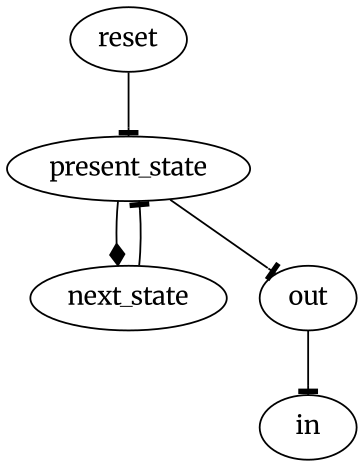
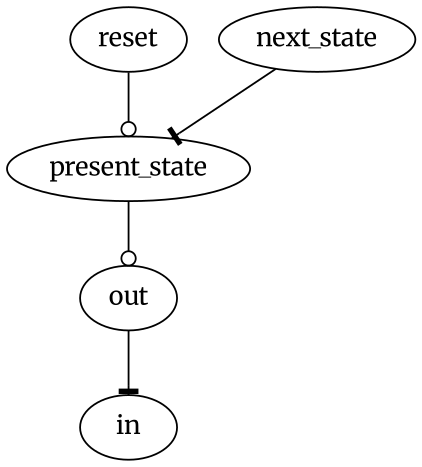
  strict digraph {
    fontname=Merriweather
    node [fontname=Merriweather]
    edge [arrowhead=odot fontname=Merriweather weight=1.0]
    reset
    present_state
    next_state
    out
    in
-   reset -> present_state [arrowhead=tee weight=2.0]
-   present_state -> next_state [arrowhead=diamond]
-   present_state -> out [arrowhead=tee]
+   reset -> present_state [weight=2.0]
+   present_state -> out
    next_state -> present_state [arrowhead=tee]
    out -> in [arrowhead=tee]
  }
